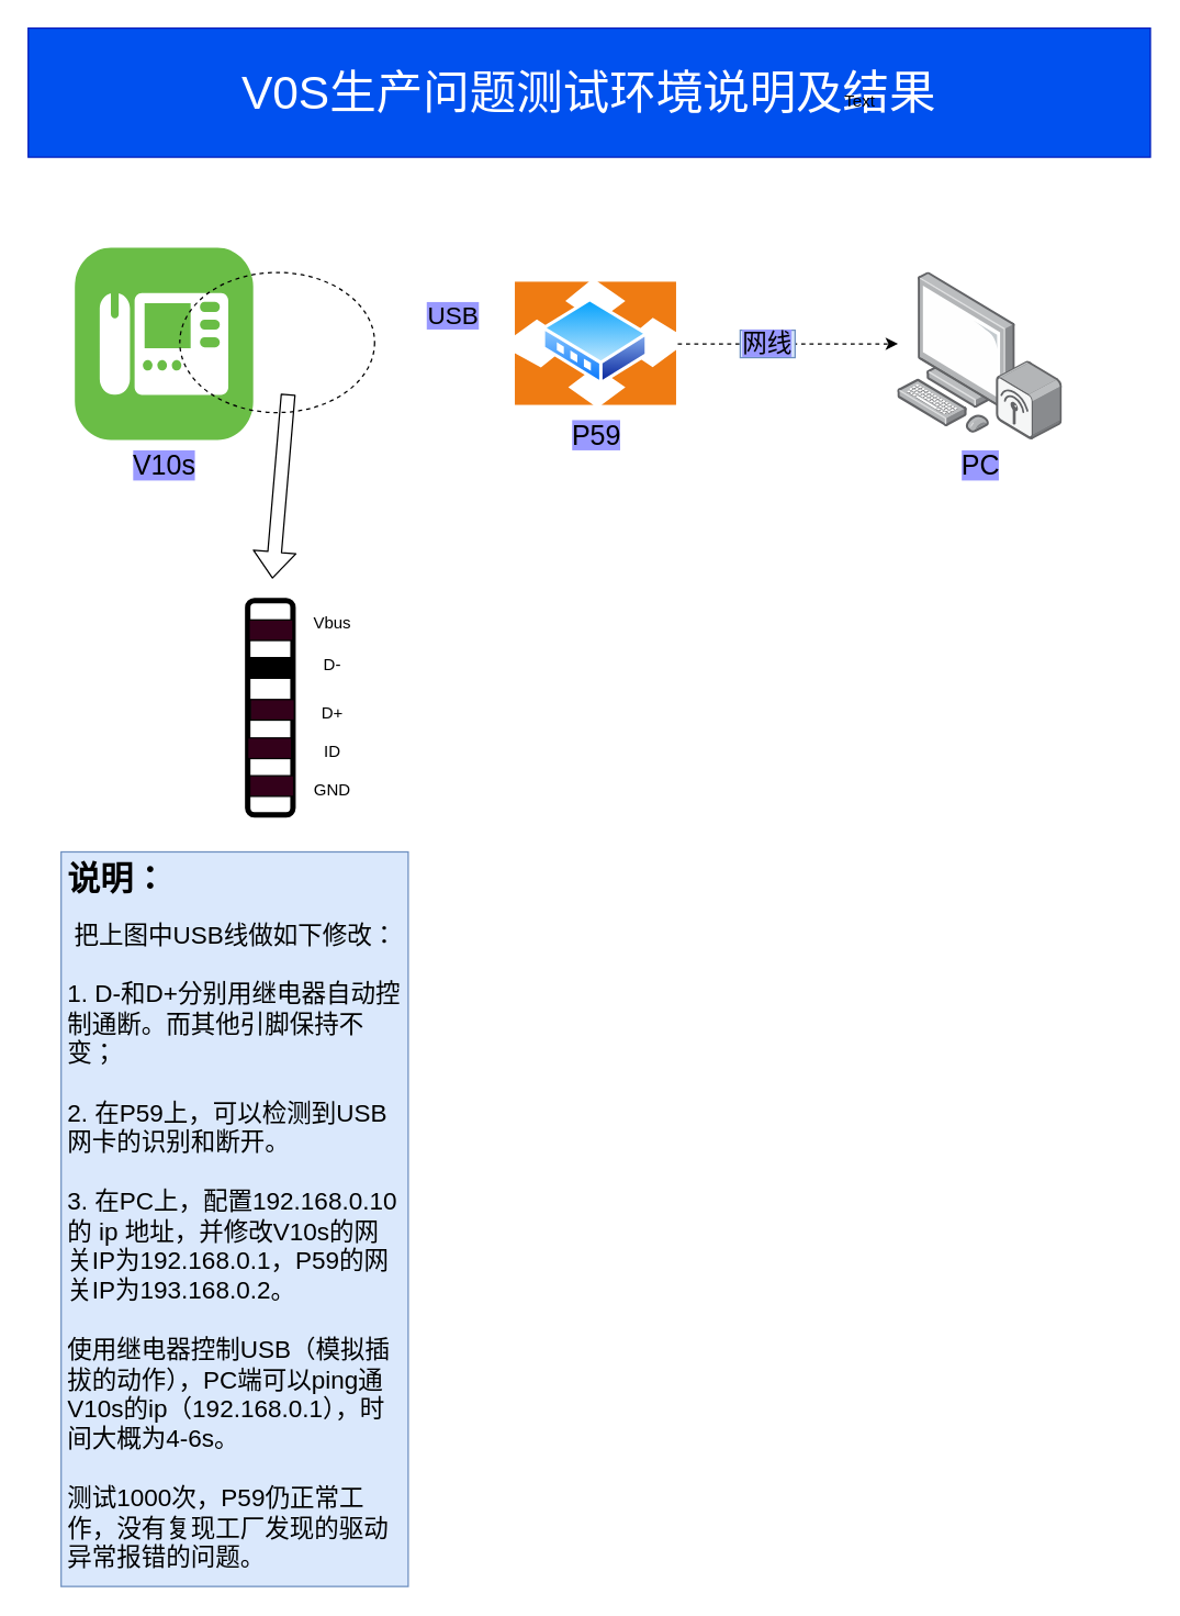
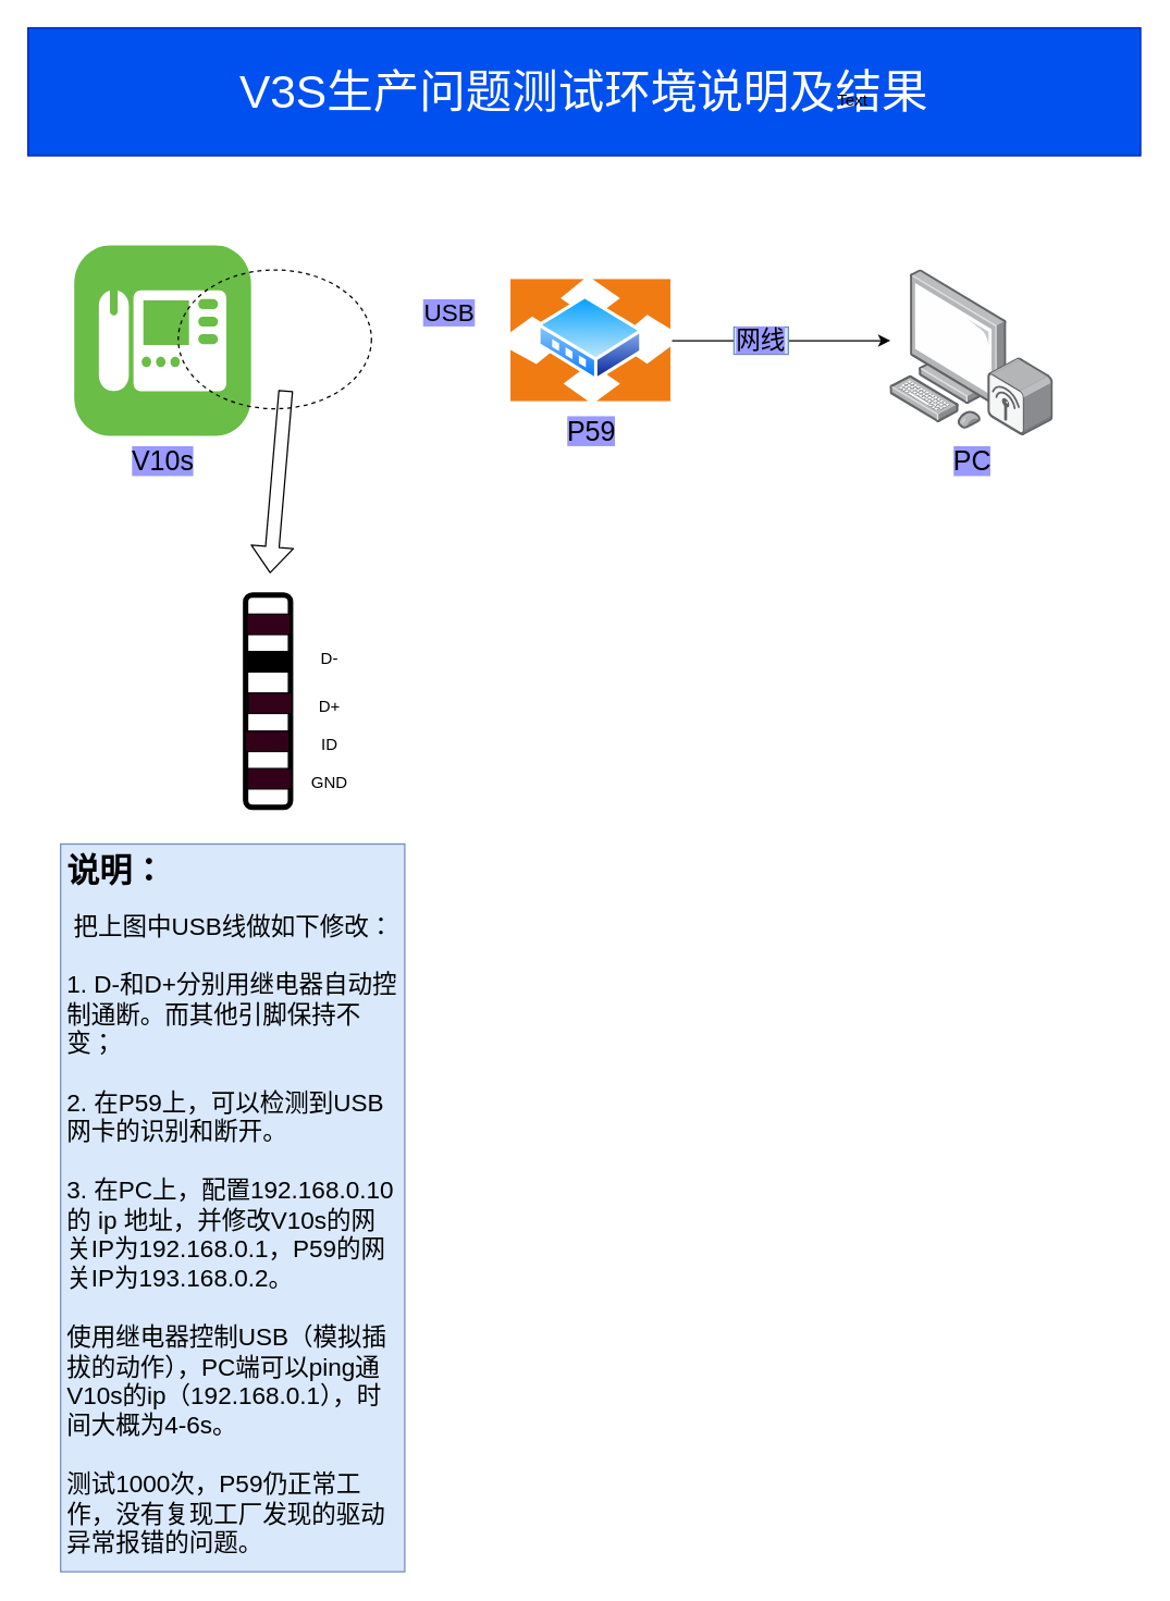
  <mxCell id="0" />
  <mxCell id="1" parent="0" />
  <mxCell id="2" value="" style="shape=image;html=1;verticalAlign=top;verticalLabelPosition=bottom;labelBackgroundColor=#ffffff;imageAspect=0;aspect=fixed;image=https://cdn1.iconfinder.com/data/icons/computer-hardware-glyphs-vol-1/52/cable__datacable__wire__data__usb__cord__plug-128.png" vertex="1" parent="1"><mxGeometry x="226.5" y="205" width="70" height="70" as="geometry" /></mxCell>
  <mxCell id="3" value="&lt;font style=&quot;font-size: 20px ; background-color: rgb(153 , 153 , 255)&quot;&gt;V10s&lt;/font&gt;" style="verticalLabelPosition=bottom;html=1;fillColor=#6ABD46;verticalAlign=top;align=center;points=[[0.06,0.06,0],[0.94,0.06,0],[0.94,0.94,0],[0.06,0.94,0],[0.25,0,0],[0.5,0,0],[0.75,0,0],[1,0.25,0],[1,0.5,0],[1,0.75,0],[0.75,1,0],[0.5,1,0],[0.25,1,0],[0,0.75,0],[0,0.5,0],[0,0.25,0]];pointerEvents=1;shape=mxgraph.cisco_safe.architecture.phone;" vertex="1" parent="1"><mxGeometry x="54" y="180" width="130" height="140" as="geometry" /></mxCell>
- <mxCell id="4" style="edgeStyle=orthogonalEdgeStyle;rounded=0;orthogonalLoop=1;jettySize=auto;html=1;entryX=0;entryY=0.426;entryDx=0;entryDy=0;entryPerimeter=0;dashed=1;" edge="1" parent="1" source="5" target="6"><mxGeometry relative="1" as="geometry" /></mxCell>
+ <mxCell id="4" style="edgeStyle=orthogonalEdgeStyle;rounded=0;orthogonalLoop=1;jettySize=auto;html=1;entryX=0;entryY=0.426;entryDx=0;entryDy=0;entryPerimeter=0;" edge="1" parent="1" source="5" target="6"><mxGeometry relative="1" as="geometry" /></mxCell>
  <mxCell id="5" value="&lt;font style=&quot;font-size: 20px ; background-color: rgb(153 , 153 , 255)&quot;&gt;P59&lt;/font&gt;" style="aspect=fixed;perimeter=ellipsePerimeter;html=1;align=center;shadow=0;dashed=0;spacingTop=3;image;image=img/lib/active_directory/router.svg;" vertex="1" parent="1"><mxGeometry x="374.5" y="205" width="119" height="90" as="geometry" /></mxCell>
  <mxCell id="6" value="&lt;font style=&quot;font-size: 20px ; background-color: rgb(153 , 153 , 255)&quot;&gt;PC&lt;/font&gt;" style="points=[];aspect=fixed;html=1;align=center;shadow=0;dashed=0;image;image=img/lib/allied_telesis/computer_and_terminals/Personal_Computer_Wireless.svg;" vertex="1" parent="1"><mxGeometry x="654" y="198" width="120" height="122" as="geometry" /></mxCell>
  <mxCell id="7" value="&lt;font style=&quot;font-size: 18px ; background-color: rgb(153 , 153 , 255)&quot;&gt;网线&lt;/font&gt;" style="text;html=1;strokeColor=#6c8ebf;fillColor=#dae8fc;align=center;verticalAlign=middle;whiteSpace=wrap;rounded=0;" vertex="1" parent="1"><mxGeometry x="539" y="240" width="40" height="20" as="geometry" /></mxCell>
  <mxCell id="8" value="&lt;font style=&quot;font-size: 18px ; background-color: rgb(153 , 153 , 255)&quot;&gt;USB&lt;/font&gt;" style="text;html=1;strokeColor=none;fillColor=none;align=center;verticalAlign=middle;whiteSpace=wrap;rounded=0;" vertex="1" parent="1"><mxGeometry x="310" y="220" width="40" height="20" as="geometry" /></mxCell>
  <mxCell id="9" value="" style="ellipse;whiteSpace=wrap;html=1;fillColor=none;dashed=1;" vertex="1" parent="1"><mxGeometry x="130.5" y="198" width="142" height="102" as="geometry" /></mxCell>
  <mxCell id="10" value="" style="shape=flexArrow;endArrow=classic;html=1;" edge="1" parent="1"><mxGeometry width="50" height="50" relative="1" as="geometry"><mxPoint x="209.5" y="286.5" as="sourcePoint" /><mxPoint x="198" y="421" as="targetPoint" /></mxGeometry></mxCell>
  <mxCell id="11" value="" style="shape=image;imageAspect=0;aspect=fixed;verticalLabelPosition=bottom;verticalAlign=top;strokeWidth=4;fillColor=#33001A;image=https://gss2.bdstatic.com/-fo3dSag_xI4khGkpoWK1HF6hhy/baike/c0%3Dbaike92%2C5%2C5%2C92%2C30/sign=38fec71ef31f4134f43a0d2c4476feaf/060828381f30e9242679c6cc42086e061c95f76a.jpg;" vertex="1" parent="1"><mxGeometry x="282" y="437" width="520" height="466" as="geometry" /></mxCell>
  <mxCell id="12" value="" style="group" vertex="1" connectable="0" parent="1"><mxGeometry x="180" y="437" width="81.5" height="156" as="geometry" /></mxCell>
  <mxCell id="13" value="" style="rounded=1;whiteSpace=wrap;html=1;fillColor=none;strokeWidth=4;" vertex="1" parent="12"><mxGeometry width="33" height="156" as="geometry" /></mxCell>
  <mxCell id="14" value="" style="rounded=0;whiteSpace=wrap;html=1;fillColor=#33001A;" vertex="1" parent="12"><mxGeometry x="1" y="14" width="32" height="15" as="geometry" /></mxCell>
  <mxCell id="15" value="" style="rounded=0;whiteSpace=wrap;html=1;fillColor=#000000;" vertex="1" parent="12"><mxGeometry y="41.5" width="32" height="15" as="geometry" /></mxCell>
  <mxCell id="16" value="" style="rounded=0;whiteSpace=wrap;html=1;fillColor=#33001A;" vertex="1" parent="12"><mxGeometry x="1.5" y="127.5" width="32" height="15" as="geometry" /></mxCell>
  <mxCell id="17" value="" style="rounded=0;whiteSpace=wrap;html=1;fillColor=#33001A;" vertex="1" parent="12"><mxGeometry x="2" y="72" width="32" height="15" as="geometry" /></mxCell>
  <mxCell id="18" value="" style="rounded=0;whiteSpace=wrap;html=1;fillColor=#33001A;" vertex="1" parent="12"><mxGeometry y="100" width="32" height="15" as="geometry" /></mxCell>
- <mxCell id="19" value="Vbus" style="text;html=1;strokeColor=none;fillColor=none;align=center;verticalAlign=middle;whiteSpace=wrap;rounded=0;" vertex="1" parent="12"><mxGeometry x="41.5" y="6.5" width="40" height="20" as="geometry" /></mxCell>
  <mxCell id="20" value="D-" style="text;html=1;strokeColor=none;fillColor=none;align=center;verticalAlign=middle;whiteSpace=wrap;rounded=0;" vertex="1" parent="12"><mxGeometry x="41.5" y="36.5" width="40" height="20" as="geometry" /></mxCell>
  <mxCell id="21" value="D+" style="text;html=1;strokeColor=none;fillColor=none;align=center;verticalAlign=middle;whiteSpace=wrap;rounded=0;" vertex="1" parent="12"><mxGeometry x="41.5" y="72" width="40" height="20" as="geometry" /></mxCell>
  <mxCell id="22" value="ID" style="text;html=1;strokeColor=none;fillColor=none;align=center;verticalAlign=middle;whiteSpace=wrap;rounded=0;" vertex="1" parent="12"><mxGeometry x="41.5" y="100" width="40" height="20" as="geometry" /></mxCell>
  <mxCell id="23" value="GND" style="text;html=1;strokeColor=none;fillColor=none;align=center;verticalAlign=middle;whiteSpace=wrap;rounded=0;" vertex="1" parent="12"><mxGeometry x="41.5" y="128" width="40" height="20" as="geometry" /></mxCell>
  <mxCell id="24" value="&lt;h1&gt;说明：&lt;/h1&gt;&lt;div&gt;&lt;span style=&quot;font-size: 18px&quot;&gt;&amp;nbsp;把上图中USB线做如下修改：&lt;/span&gt;&lt;/div&gt;&lt;div&gt;&lt;span style=&quot;font-size: 18px&quot;&gt;&lt;br&gt;&lt;/span&gt;&lt;/div&gt;&lt;div&gt;&lt;span style=&quot;font-size: 18px&quot;&gt;1. D-和D+分别用继电器自动控制通断。而其他引脚保持不变；&lt;/span&gt;&lt;/div&gt;&lt;div&gt;&lt;span style=&quot;font-size: 18px&quot;&gt;&lt;br&gt;&lt;/span&gt;&lt;/div&gt;&lt;div&gt;&lt;span style=&quot;font-size: 18px&quot;&gt;2. 在P59上，可以检测到USB网卡的识别和断开。&lt;/span&gt;&lt;/div&gt;&lt;div&gt;&lt;span style=&quot;font-size: 18px&quot;&gt;&lt;br&gt;&lt;/span&gt;&lt;/div&gt;&lt;div&gt;&lt;span style=&quot;font-size: 18px&quot;&gt;3. 在PC上，配置192.168.0.10的 ip 地址，并修改V10s的网关IP为192.168.0.1，P59的网关IP为193.168.0.2。&lt;/span&gt;&lt;/div&gt;&lt;div&gt;&lt;span style=&quot;font-size: 18px&quot;&gt;&lt;br&gt;&lt;/span&gt;&lt;/div&gt;&lt;div&gt;&lt;span style=&quot;font-size: 18px&quot;&gt;使用继电器控制USB（模拟插拔的动作），PC端可以ping通V10s的ip（192.168.0.1），时间大概为4-6s。&lt;/span&gt;&lt;/div&gt;&lt;div&gt;&lt;span style=&quot;font-size: 18px&quot;&gt;&lt;br&gt;&lt;/span&gt;&lt;/div&gt;&lt;div&gt;&lt;span style=&quot;font-size: 18px&quot;&gt;测试1000次，P59仍正常工作，没有复现工厂发现的驱动异常报错的问题。&lt;/span&gt;&lt;/div&gt;" style="text;html=1;strokeColor=#6c8ebf;fillColor=#dae8fc;spacing=5;spacingTop=-20;whiteSpace=wrap;overflow=hidden;rounded=0;" vertex="1" parent="1"><mxGeometry x="44" y="620" width="253" height="535" as="geometry" /></mxCell>
- <mxCell id="25" value="&lt;font style=&quot;font-size: 34px&quot;&gt;V0S生产问题测试环境说明及结果&lt;/font&gt;" style="text;html=1;strokeColor=#001DBC;fillColor=#0050ef;align=center;verticalAlign=middle;whiteSpace=wrap;rounded=0;fontColor=#ffffff;" vertex="1" parent="1"><mxGeometry x="20" y="20" width="818" height="94" as="geometry" /></mxCell>
+ <mxCell id="25" value="&lt;font style=&quot;font-size: 34px&quot;&gt;V3S生产问题测试环境说明及结果&lt;/font&gt;" style="text;html=1;strokeColor=#001DBC;fillColor=#0050ef;align=center;verticalAlign=middle;whiteSpace=wrap;rounded=0;fontColor=#ffffff;" vertex="1" parent="1"><mxGeometry x="20" y="20" width="818" height="94" as="geometry" /></mxCell>
  <mxCell id="26" value="Text" style="text;html=1;align=center;verticalAlign=middle;resizable=0;points=[];;autosize=1;" vertex="1" parent="1"><mxGeometry x="610" y="65" width="32" height="18" as="geometry" /></mxCell>
